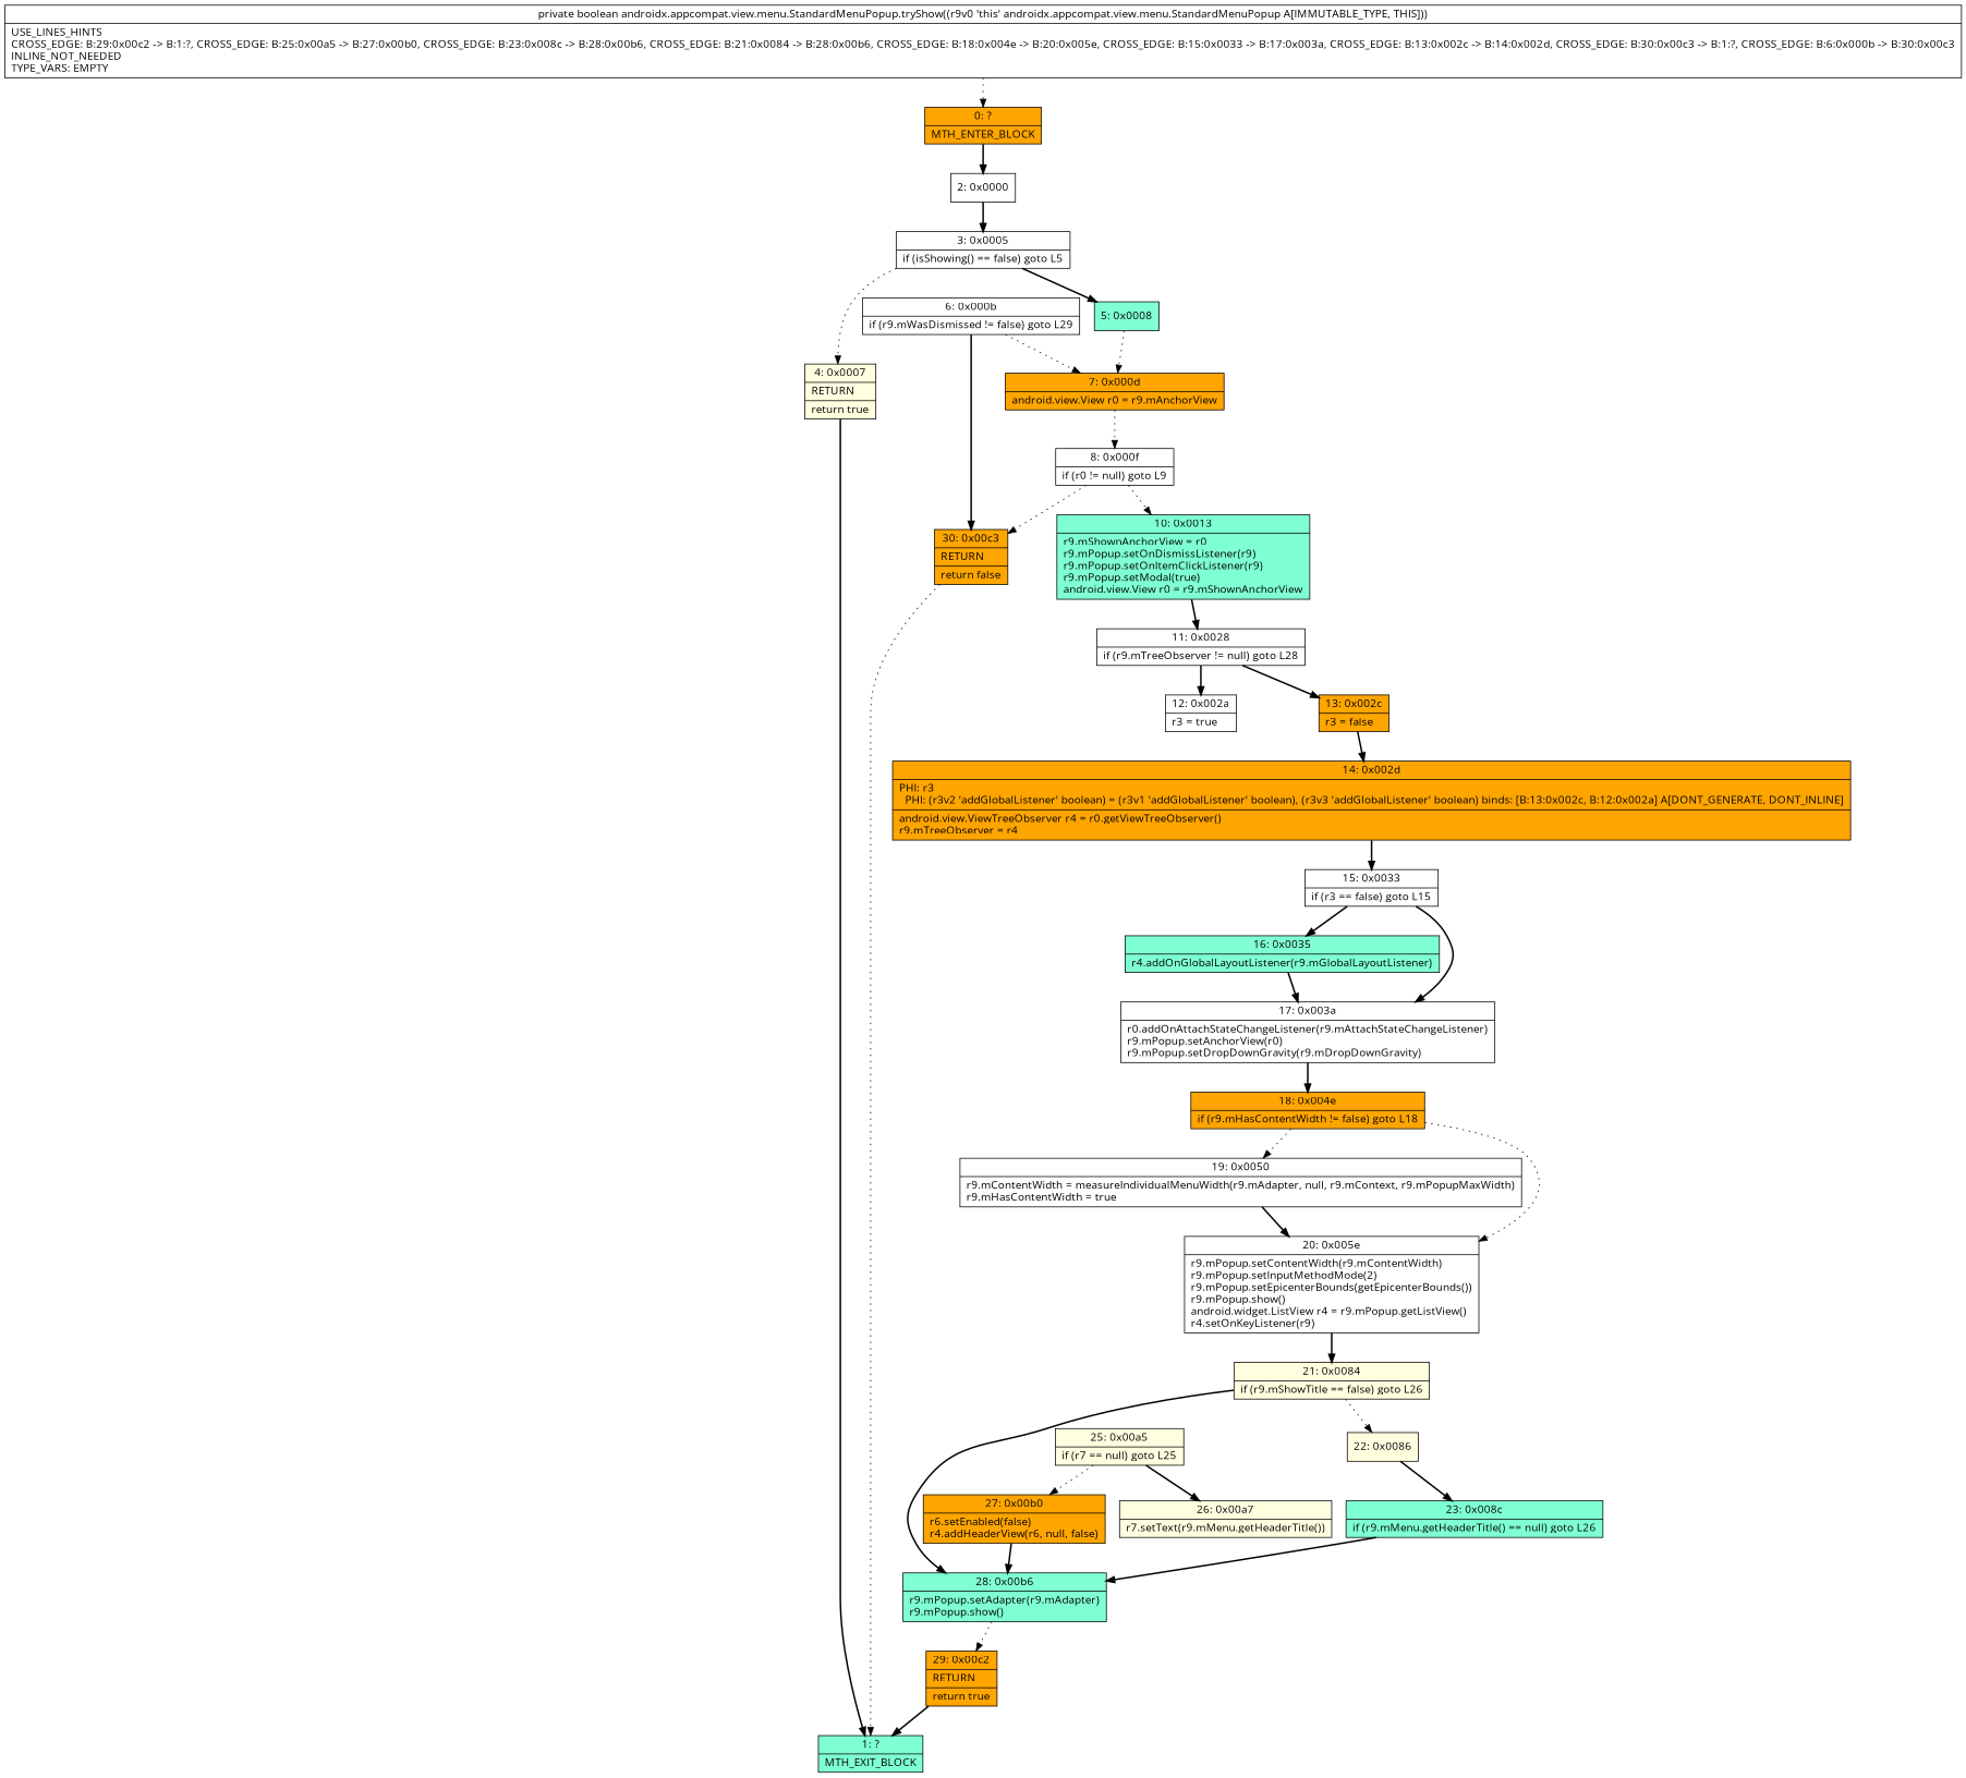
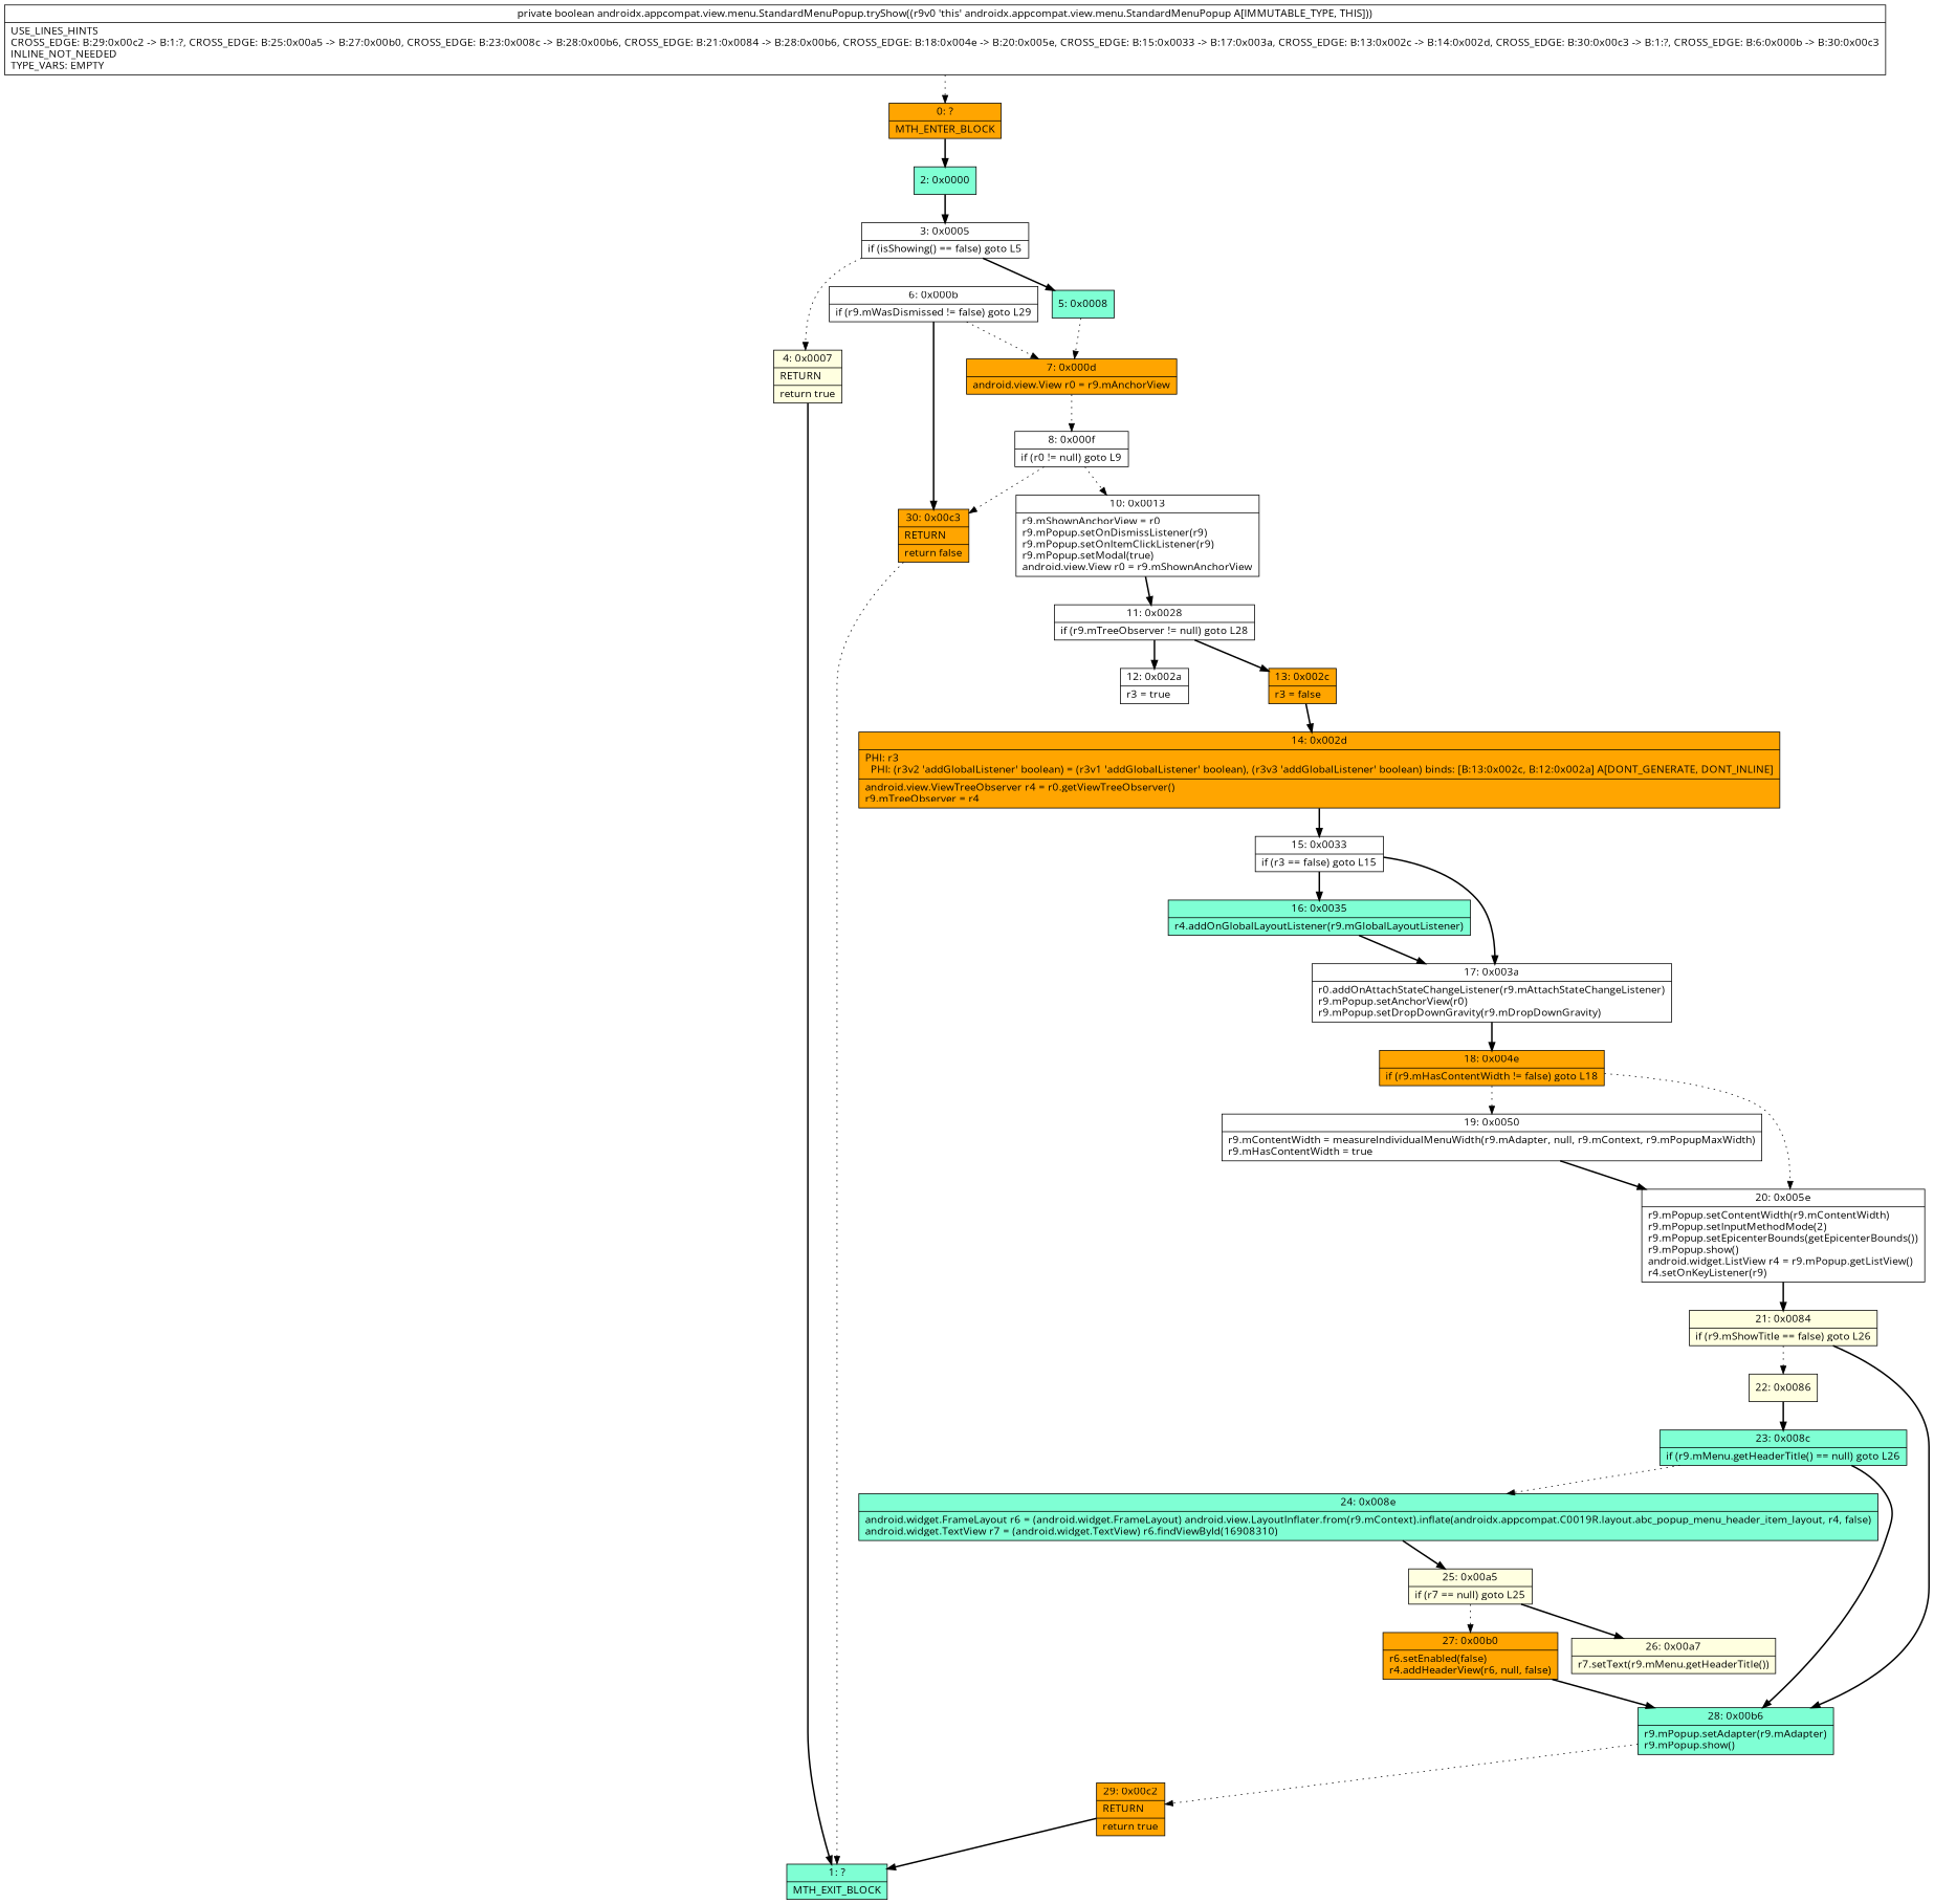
  digraph {
    fontname="Open Sans"
    node [fillcolor=white fontname="Open Sans" shape=record style=filled]
    edge [fontname="Open Sans" style=bold]
    n1 [fillcolor=orange label="{0\:\ ?|MTH_ENTER_BLOCK\l}"]
-   n2 [label="{2\:\ 0x0000}"]
+   n2 [fillcolor=aquamarine label="{2\:\ 0x0000}"]
    n3 [label="{3\:\ 0x0005|if (isShowing() == false) goto L5\l}"]
    n4 [fillcolor=lightyellow label="{4\:\ 0x0007|RETURN\l|return true\l}"]
    n5 [fillcolor=aquamarine label="{5\:\ 0x0008}"]
    n6 [fillcolor=aquamarine label="{1\:\ ?|MTH_EXIT_BLOCK\l}"]
    n7 [fillcolor=orange label="{7\:\ 0x000d|android.view.View r0 = r9.mAnchorView\l}"]
    n8 [label="{6\:\ 0x000b|if (r9.mWasDismissed != false) goto L29\l}"]
    n9 [fillcolor=orange label="{30\:\ 0x00c3|RETURN\l|return false\l}"]
    n10 [label="{8\:\ 0x000f|if (r0 != null) goto L9\l}"]
-   n11 [fillcolor=aquamarine label="{10\:\ 0x0013|r9.mShownAnchorView = r0\lr9.mPopup.setOnDismissListener(r9)\lr9.mPopup.setOnItemClickListener(r9)\lr9.mPopup.setModal(true)\landroid.view.View r0 = r9.mShownAnchorView\l}"]
+   n11 [label="{10\:\ 0x0013|r9.mShownAnchorView = r0\lr9.mPopup.setOnDismissListener(r9)\lr9.mPopup.setOnItemClickListener(r9)\lr9.mPopup.setModal(true)\landroid.view.View r0 = r9.mShownAnchorView\l}"]
    n12 [label="{11\:\ 0x0028|if (r9.mTreeObserver != null) goto L28\l}"]
    n13 [label="{12\:\ 0x002a|r3 = true\l}"]
    n14 [fillcolor=orange label="{13\:\ 0x002c|r3 = false\l}"]
    n15 [fillcolor=orange label="{14\:\ 0x002d|PHI: r3 \l  PHI: (r3v2 'addGlobalListener' boolean) = (r3v1 'addGlobalListener' boolean), (r3v3 'addGlobalListener' boolean) binds: [B:13:0x002c, B:12:0x002a] A[DONT_GENERATE, DONT_INLINE]\l|android.view.ViewTreeObserver r4 = r0.getViewTreeObserver()\lr9.mTreeObserver = r4\l}"]
    n16 [label="{15\:\ 0x0033|if (r3 == false) goto L15\l}"]
    n17 [fillcolor=aquamarine label="{16\:\ 0x0035|r4.addOnGlobalLayoutListener(r9.mGlobalLayoutListener)\l}"]
    n18 [label="{17\:\ 0x003a|r0.addOnAttachStateChangeListener(r9.mAttachStateChangeListener)\lr9.mPopup.setAnchorView(r0)\lr9.mPopup.setDropDownGravity(r9.mDropDownGravity)\l}"]
    n19 [fillcolor=orange label="{18\:\ 0x004e|if (r9.mHasContentWidth != false) goto L18\l}"]
    n20 [label="{19\:\ 0x0050|r9.mContentWidth = measureIndividualMenuWidth(r9.mAdapter, null, r9.mContext, r9.mPopupMaxWidth)\lr9.mHasContentWidth = true\l}"]
    n21 [label="{20\:\ 0x005e|r9.mPopup.setContentWidth(r9.mContentWidth)\lr9.mPopup.setInputMethodMode(2)\lr9.mPopup.setEpicenterBounds(getEpicenterBounds())\lr9.mPopup.show()\landroid.widget.ListView r4 = r9.mPopup.getListView()\lr4.setOnKeyListener(r9)\l}"]
    n22 [fillcolor=lightyellow label="{21\:\ 0x0084|if (r9.mShowTitle == false) goto L26\l}"]
    n23 [fillcolor=lightyellow label="{22\:\ 0x0086}"]
    n24 [fillcolor=aquamarine label="{28\:\ 0x00b6|r9.mPopup.setAdapter(r9.mAdapter)\lr9.mPopup.show()\l}"]
    n25 [fillcolor=aquamarine label="{23\:\ 0x008c|if (r9.mMenu.getHeaderTitle() == null) goto L26\l}"]
    n26 [fillcolor=orange label="{29\:\ 0x00c2|RETURN\l|return true\l}"]
+   n27 [fillcolor=aquamarine label="{24\:\ 0x008e|android.widget.FrameLayout r6 = (android.widget.FrameLayout) android.view.LayoutInflater.from(r9.mContext).inflate(androidx.appcompat.C0019R.layout.abc_popup_menu_header_item_layout, r4, false)\landroid.widget.TextView r7 = (android.widget.TextView) r6.findViewById(16908310)\l}"]
    n28 [fillcolor=lightyellow label="{25\:\ 0x00a5|if (r7 == null) goto L25\l}"]
    n29 [fillcolor=lightyellow label="{26\:\ 0x00a7|r7.setText(r9.mMenu.getHeaderTitle())\l}"]
    n30 [fillcolor=orange label="{27\:\ 0x00b0|r6.setEnabled(false)\lr4.addHeaderView(r6, null, false)\l}"]
    n31 [label="{private boolean androidx.appcompat.view.menu.StandardMenuPopup.tryShow((r9v0 'this' androidx.appcompat.view.menu.StandardMenuPopup A[IMMUTABLE_TYPE, THIS]))  | USE_LINES_HINTS\lCROSS_EDGE: B:29:0x00c2 \-\> B:1:?, CROSS_EDGE: B:25:0x00a5 \-\> B:27:0x00b0, CROSS_EDGE: B:23:0x008c \-\> B:28:0x00b6, CROSS_EDGE: B:21:0x0084 \-\> B:28:0x00b6, CROSS_EDGE: B:18:0x004e \-\> B:20:0x005e, CROSS_EDGE: B:15:0x0033 \-\> B:17:0x003a, CROSS_EDGE: B:13:0x002c \-\> B:14:0x002d, CROSS_EDGE: B:30:0x00c3 \-\> B:1:?, CROSS_EDGE: B:6:0x000b \-\> B:30:0x00c3\lINLINE_NOT_NEEDED\lTYPE_VARS: EMPTY\l}"]
    n1 -> n2
    n2 -> n3
    n3 -> n4 [style=dotted]
    n3 -> n5
    n4 -> n6
    n5 -> n7 [style=dotted]
    n7 -> n10 [style=dotted]
    n8 -> n7 [style=dotted]
    n8 -> n9
    n9 -> n6 [style=dotted]
    n10 -> n9 [style=dotted]
    n10 -> n11 [style=dotted]
    n11 -> n12
    n12 -> n13
    n12 -> n14
    n14 -> n15
    n15 -> n16
    n16 -> n17
    n16 -> n18
    n17 -> n18
    n18 -> n19
    n19 -> n20 [style=dotted]
    n19 -> n21 [style=dotted]
    n20 -> n21
    n21 -> n22
    n22 -> n23 [style=dotted]
    n22 -> n24
    n23 -> n25
    n24 -> n26 [style=dotted]
    n25 -> n24
+   n25 -> n27 [style=dotted]
    n26 -> n6
+   n27 -> n28
    n28 -> n29
    n28 -> n30 [style=dotted]
    n30 -> n24
    n31 -> n1 [style=dotted]
  }
